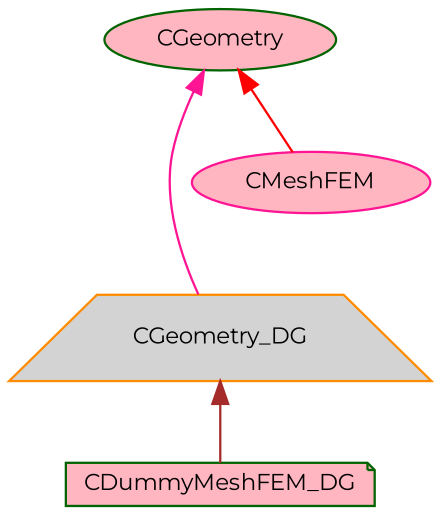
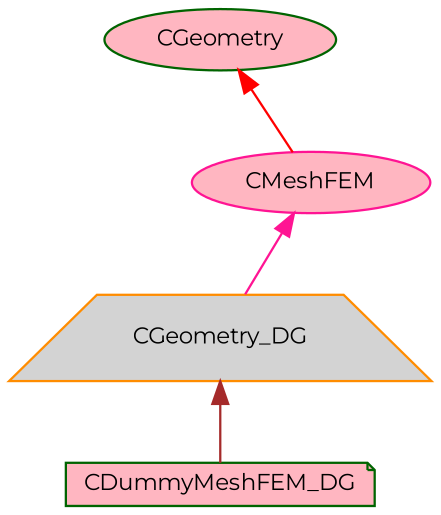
  digraph {
    fontname=Montserrat
    node [color=darkgreen fillcolor=lightpink fontname=Montserrat fontsize=10 shape=ellipse style=filled]
    edge [dir=back fontname=Montserrat fontsize=10 labelfontname=Helvetica labelfontsize=10 style=solid]
    n1 [fontcolor=black height=0.2 label=CDummyMeshFEM_DG shape=note width=0.4]
    n2 [color=darkorange fillcolor=lightgrey height=0.2 label=CGeometry_DG shape=trapezium width=0.4]
    n3 [color=deeppink height=0.2 label=CMeshFEM width=0.4]
    n4 [height=0.2 label=CGeometry width=0.4]
    n2 -> n1 [color=brown]
-   n4 -> n2 [color=deeppink]
+   n3 -> n2 [color=deeppink]
    n4 -> n3 [color=red]
  }
